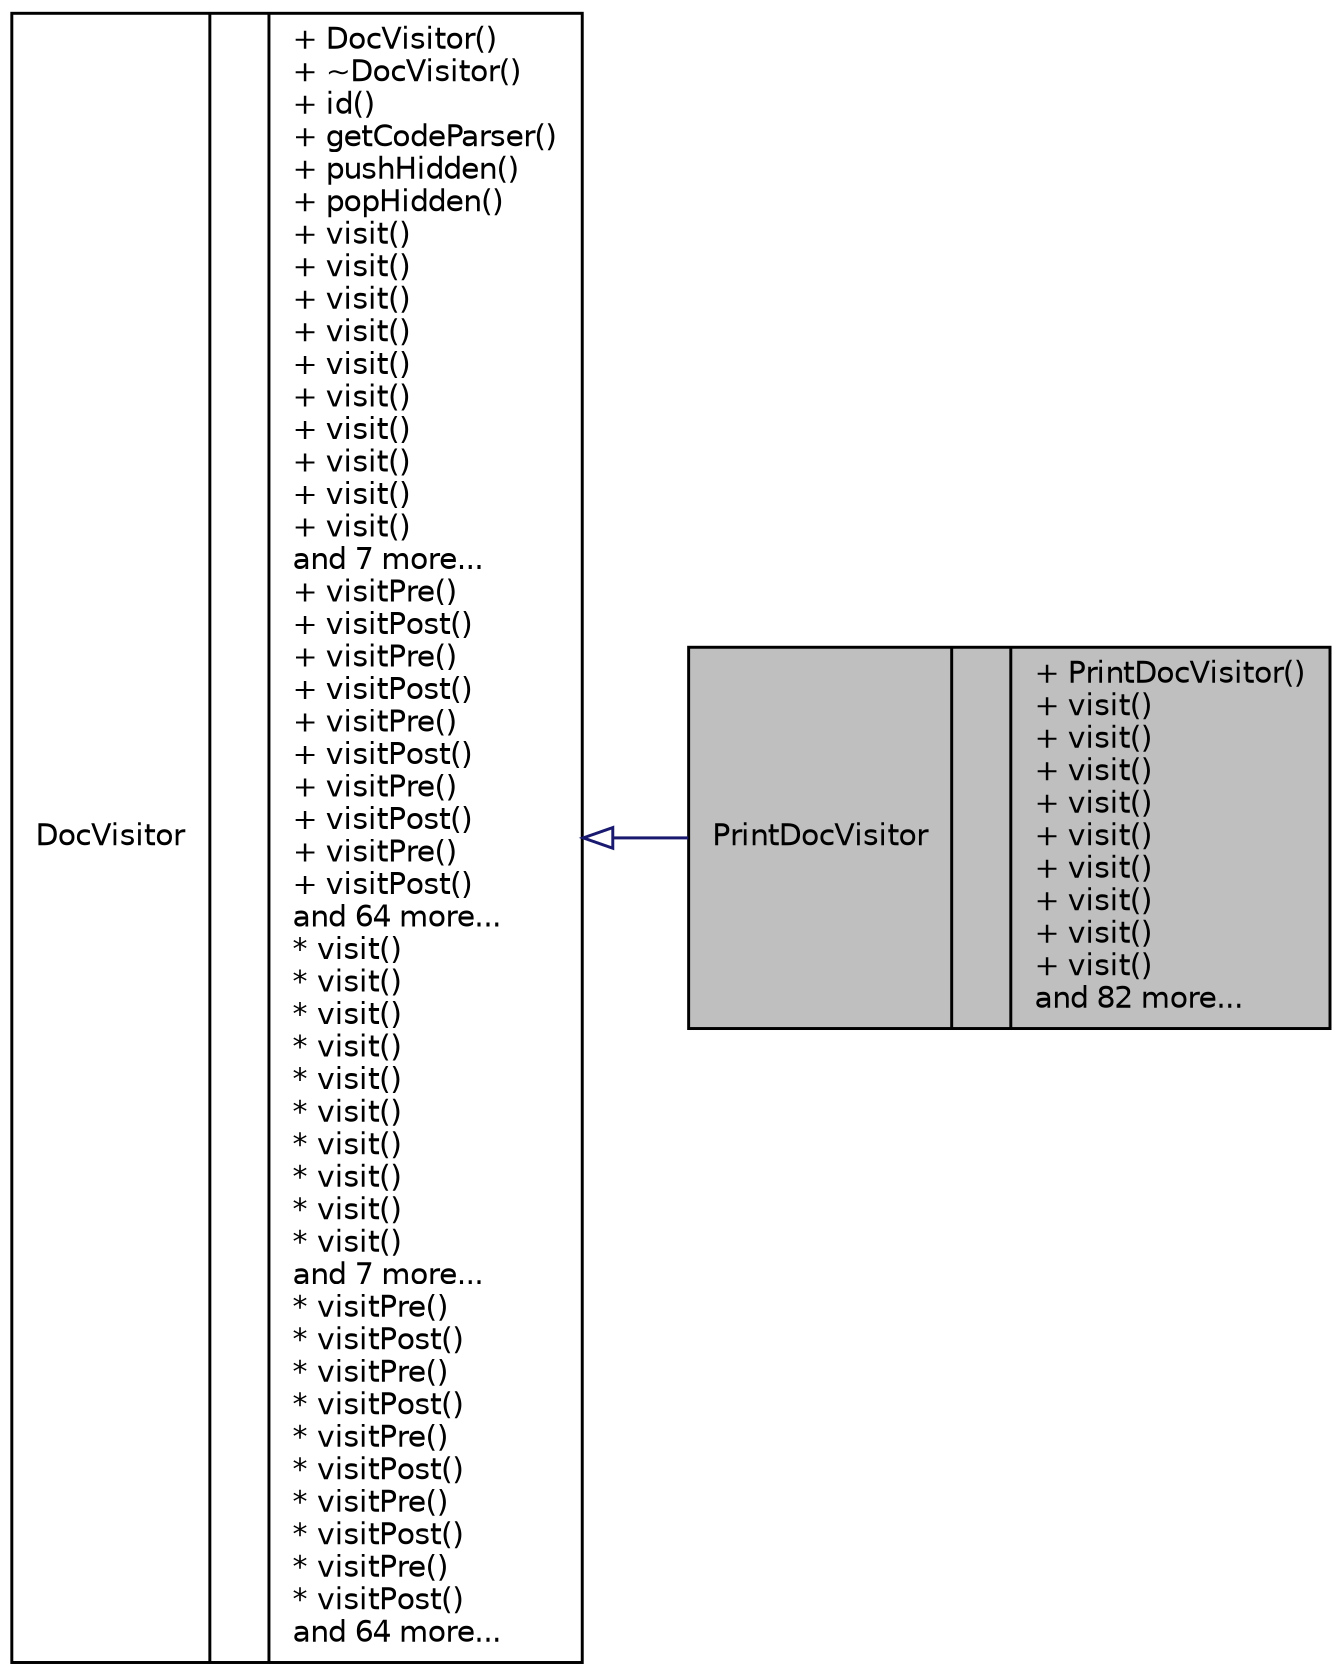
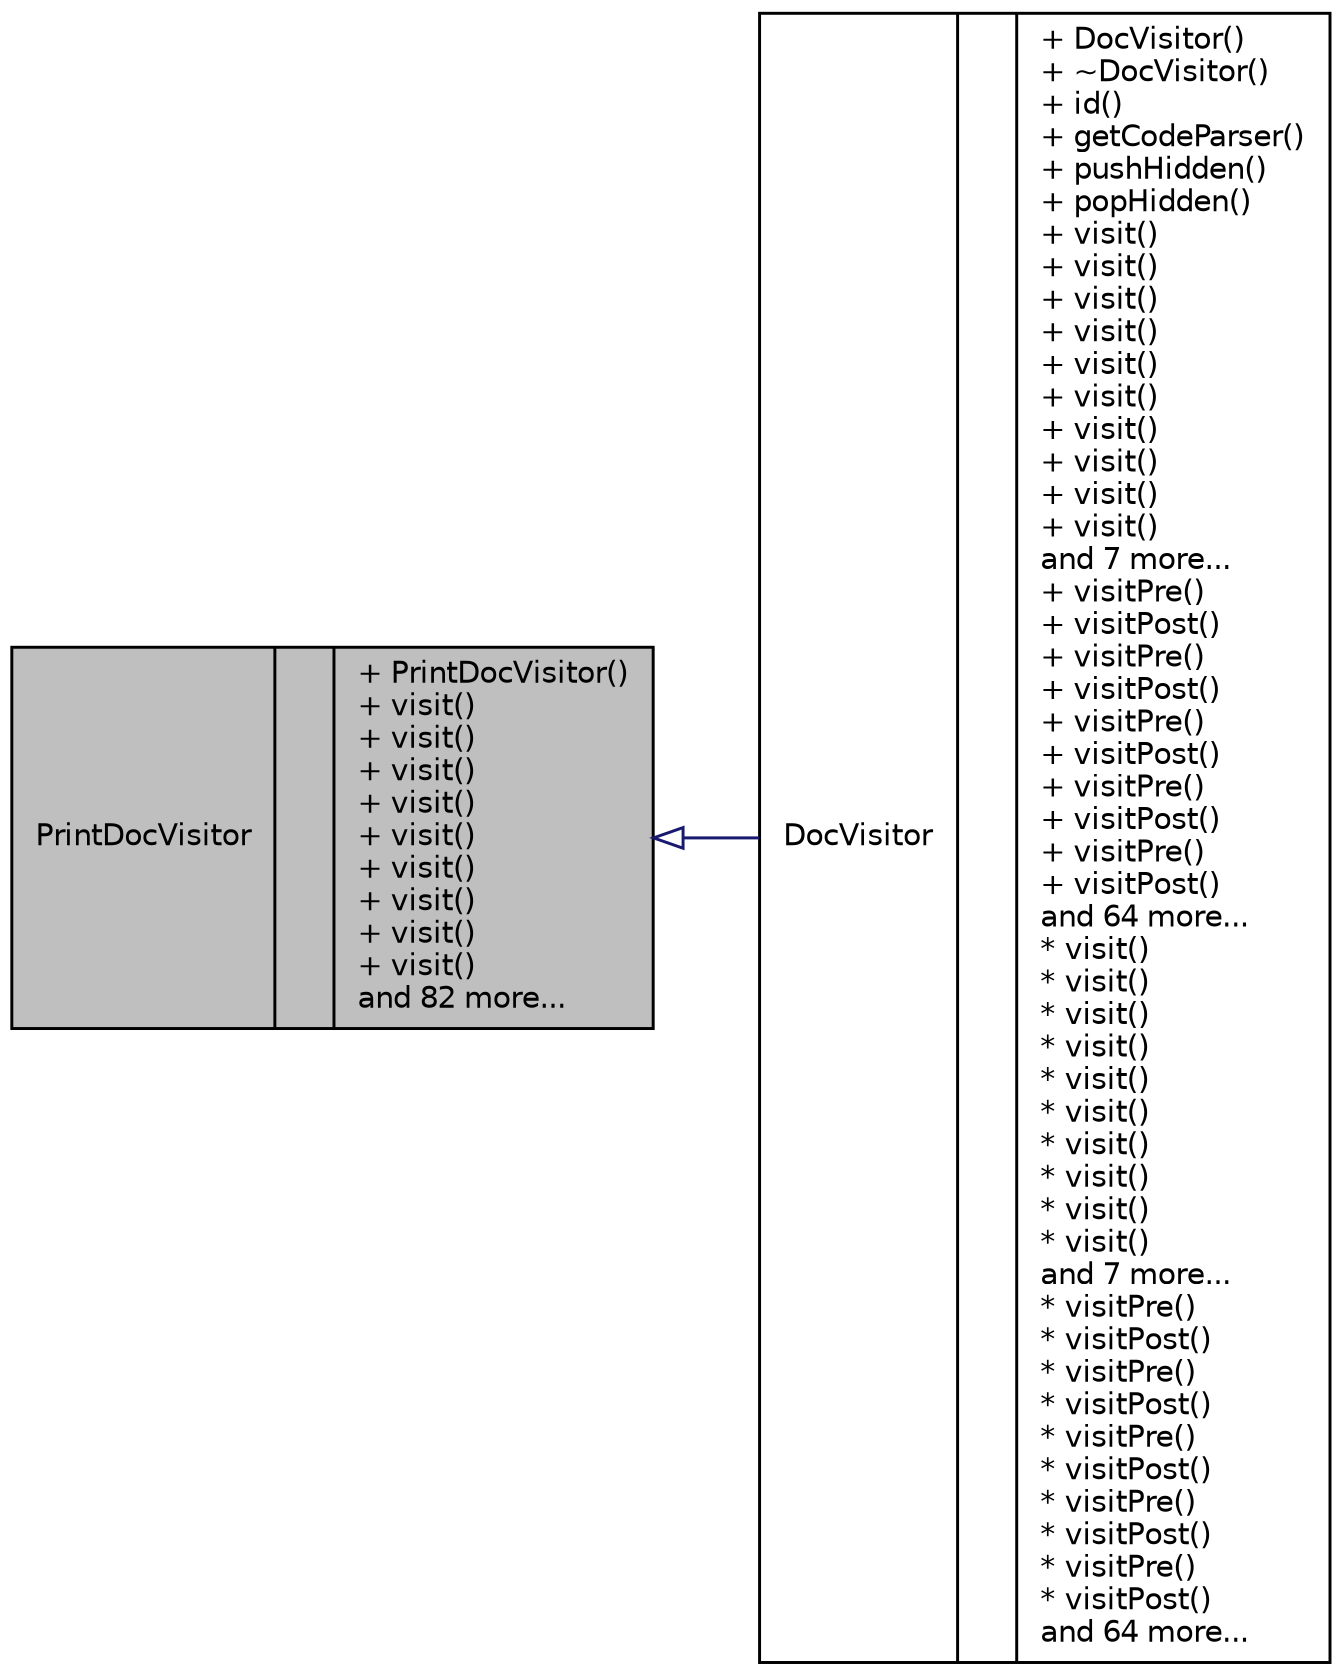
  digraph {
    rankdir=LR
    node [color=black fontname=Helvetica fontsize=10 shape=record style=filled]
    n1 [fillcolor=grey75 fontcolor=black height=0.2 label="{PrintDocVisitor\n||+ PrintDocVisitor()\l+ visit()\l+ visit()\l+ visit()\l+ visit()\l+ visit()\l+ visit()\l+ visit()\l+ visit()\l+ visit()\land 82 more...\l}" width=0.4]
    n2 [fillcolor=white height=0.2 label="{DocVisitor\n||+ DocVisitor()\l+ ~DocVisitor()\l+ id()\l+ getCodeParser()\l+ pushHidden()\l+ popHidden()\l+ visit()\l+ visit()\l+ visit()\l+ visit()\l+ visit()\l+ visit()\l+ visit()\l+ visit()\l+ visit()\l+ visit()\land 7 more...\l+ visitPre()\l+ visitPost()\l+ visitPre()\l+ visitPost()\l+ visitPre()\l+ visitPost()\l+ visitPre()\l+ visitPost()\l+ visitPre()\l+ visitPost()\land 64 more...\l* visit()\l* visit()\l* visit()\l* visit()\l* visit()\l* visit()\l* visit()\l* visit()\l* visit()\l* visit()\land 7 more...\l* visitPre()\l* visitPost()\l* visitPre()\l* visitPost()\l* visitPre()\l* visitPost()\l* visitPre()\l* visitPost()\l* visitPre()\l* visitPost()\land 64 more...\l}" width=0.4]
-   n2 -> n1 [arrowtail=onormal color=midnightblue dir=back fontname=Helvetica fontsize=10 labelfontname=Helvetica labelfontsize=10 style=solid]
+   n1 -> n2 [arrowtail=onormal color=midnightblue dir=back fontname=Helvetica fontsize=10 labelfontname=Helvetica labelfontsize=10 style=solid]
  }
